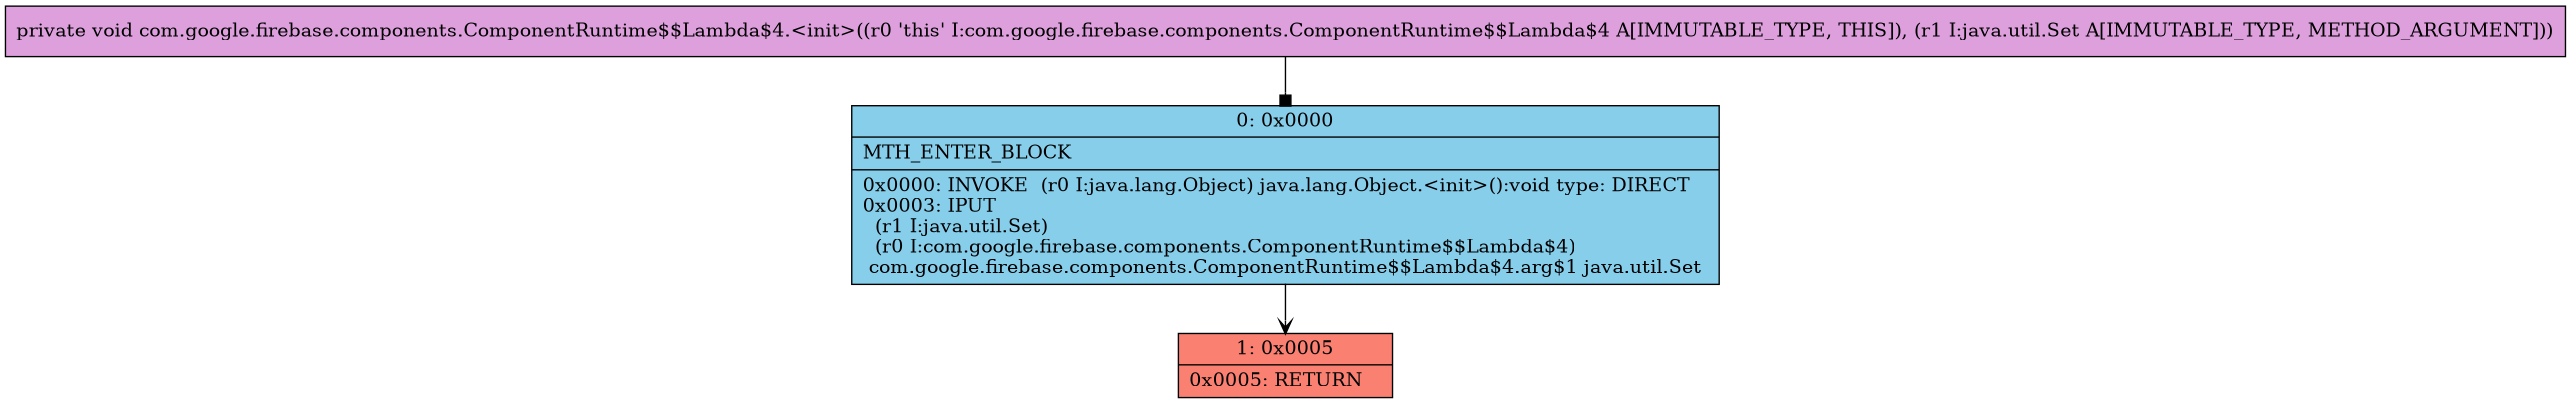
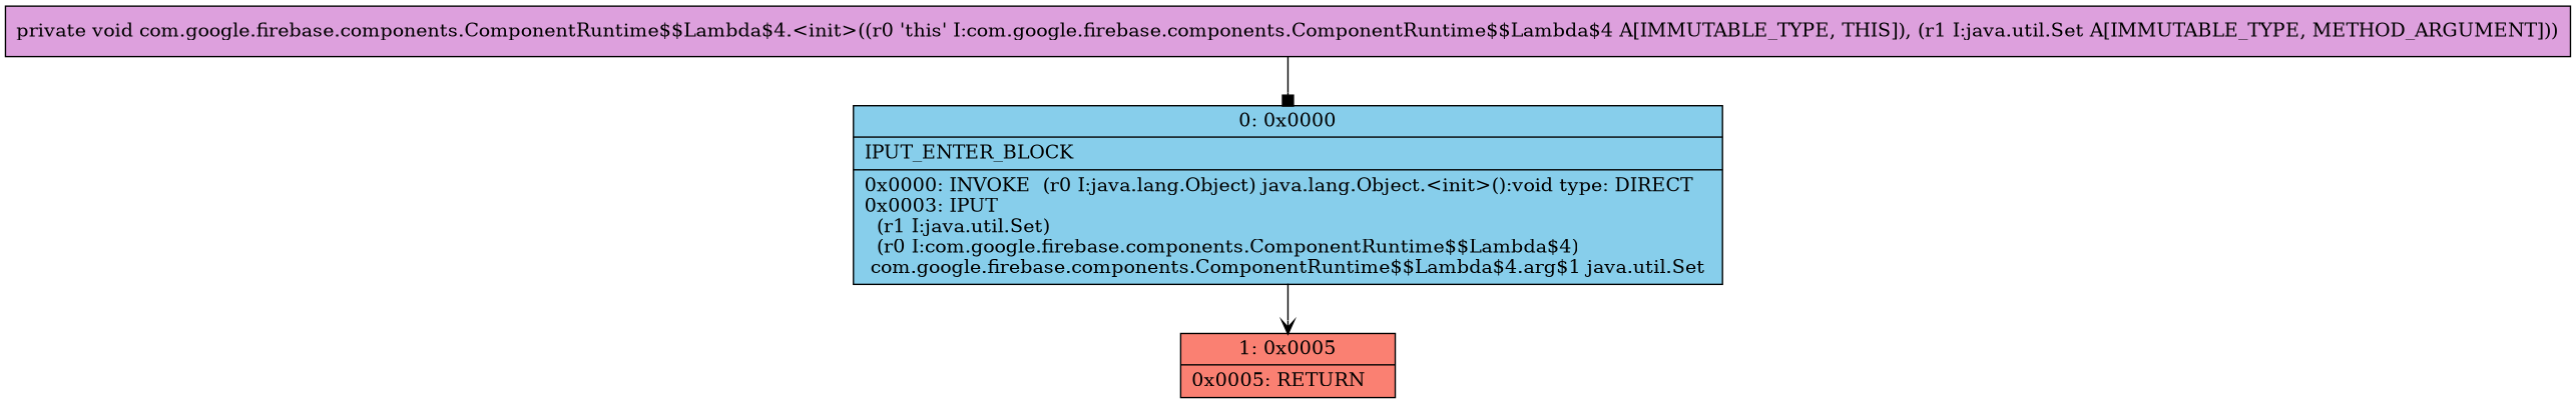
  digraph {
    node [shape=record style=filled]
-   n1 [label="{0\:\ 0x0000|MTH_ENTER_BLOCK\l|0x0000: INVOKE  (r0 I:java.lang.Object) java.lang.Object.\<init\>():void type: DIRECT \l0x0003: IPUT  \l  (r1 I:java.util.Set)\l  (r0 I:com.google.firebase.components.ComponentRuntime$$Lambda$4)\l com.google.firebase.components.ComponentRuntime$$Lambda$4.arg$1 java.util.Set \l}" fillcolor=skyblue]
+   n1 [label="{0\:\ 0x0000|IPUT_ENTER_BLOCK\l|0x0000: INVOKE  (r0 I:java.lang.Object) java.lang.Object.\<init\>():void type: DIRECT \l0x0003: IPUT  \l  (r1 I:java.util.Set)\l  (r0 I:com.google.firebase.components.ComponentRuntime$$Lambda$4)\l com.google.firebase.components.ComponentRuntime$$Lambda$4.arg$1 java.util.Set \l}" fillcolor=skyblue]
    n2 [label="{1\:\ 0x0005|0x0005: RETURN   \l}" fillcolor=salmon]
    n3 [label="{private void com.google.firebase.components.ComponentRuntime$$Lambda$4.\<init\>((r0 'this' I:com.google.firebase.components.ComponentRuntime$$Lambda$4 A[IMMUTABLE_TYPE, THIS]), (r1 I:java.util.Set A[IMMUTABLE_TYPE, METHOD_ARGUMENT])) }" fillcolor=plum]
    n1 -> n2 [arrowhead=vee]
    n3 -> n1 [arrowhead=box]
  }
